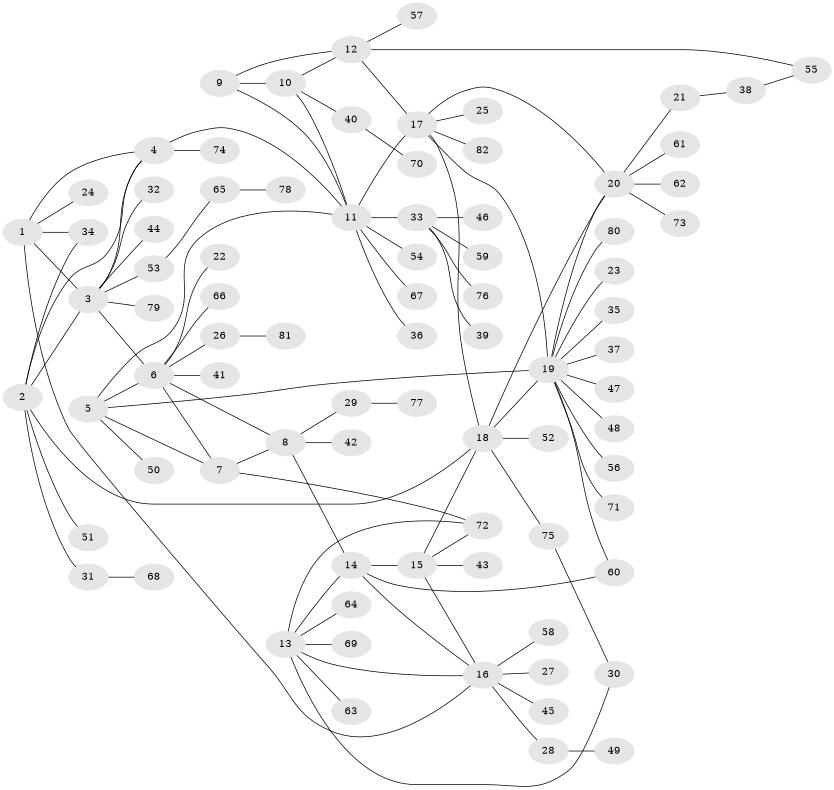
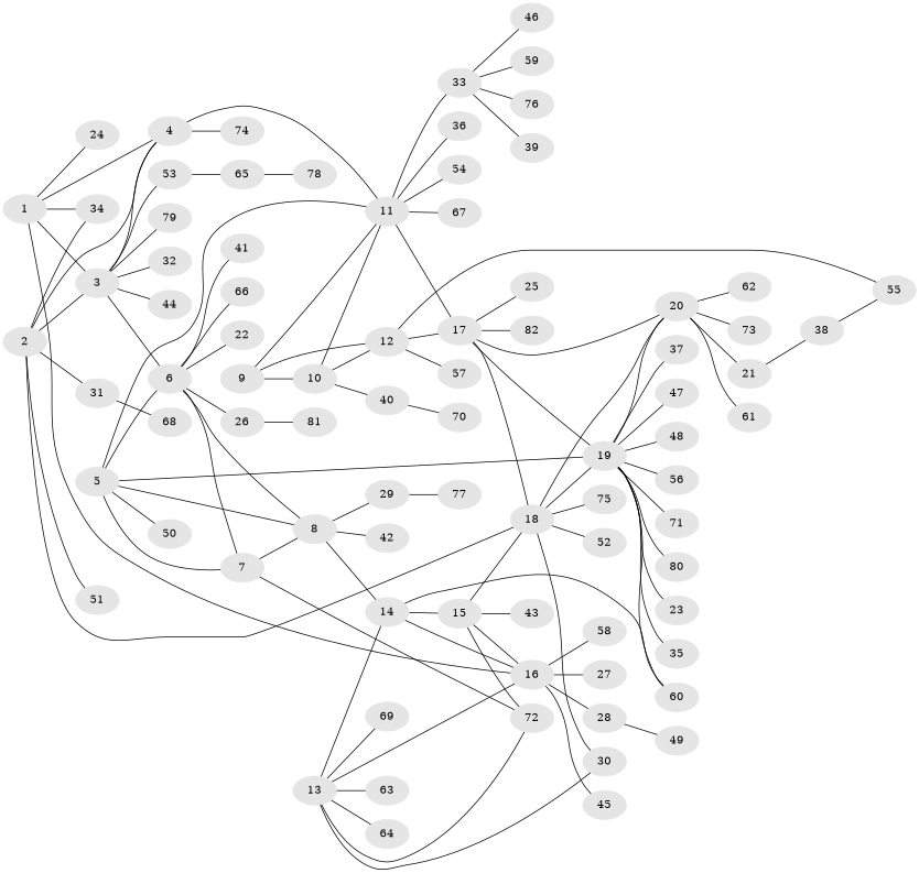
  graph {
    rankdir=LR
    node [color=gray90 style=filled]
    1
    3
    4
    16
    24
    34
    2
    18
    31
    51
    6
    32
    44
    53
    79
    11
    74
    27
    28
    45
    58
    19
    30
    20
    52
    75
    68
    7
    8
    22
    26
    41
    66
    65
    33
    36
    54
    67
    17
    5
    50
    72
    14
    29
    42
    60
    23
    35
    37
    47
    48
    56
    71
    80
    81
    15
    77
    9
    10
    12
    40
    55
    57
    43
    70
    39
    46
    59
    76
    25
    82
    13
    63
    64
    69
    49
    21
    61
    62
    73
    38
    78
    1 -- 3
    1 -- 4
    1 -- 16
    1 -- 24
    1 -- 34
    3 -- 4
    3 -- 6
    3 -- 32
    3 -- 44
    3 -- 53
    3 -- 79
    4 -- 11
    4 -- 74
    16 -- 27
    16 -- 28
    16 -- 45
    16 -- 58
    2 -- 3
    2 -- 4
    2 -- 34
    2 -- 18
    2 -- 31
    2 -- 51
    18 -- 19
-   75 -- 30
+   18 -- 30
    18 -- 20
    18 -- 52
    18 -- 75
    31 -- 68
    6 -- 7
    6 -- 8
    6 -- 22
    6 -- 26
    6 -- 41
    6 -- 66
    53 -- 65
    11 -- 33
    11 -- 36
    11 -- 54
    11 -- 67
    11 -- 17
    28 -- 49
    19 -- 20
    19 -- 60
    19 -- 23
    19 -- 35
    19 -- 37
    19 -- 47
    19 -- 48
    19 -- 56
    19 -- 71
    19 -- 80
    20 -- 21
    20 -- 61
    20 -- 62
    20 -- 73
    7 -- 8
    7 -- 72
    8 -- 14
    8 -- 29
    8 -- 42
    26 -- 81
    65 -- 78
    33 -- 39
    33 -- 46
    33 -- 59
    33 -- 76
    17 -- 18
    17 -- 19
    17 -- 20
    17 -- 25
    17 -- 82
    5 -- 6
    5 -- 11
    5 -- 19
    5 -- 7
+   5 -- 8
    5 -- 50
    14 -- 16
    14 -- 60
    14 -- 15
    29 -- 77
    15 -- 16
    15 -- 18
    15 -- 72
    15 -- 43
    9 -- 11
    9 -- 10
    9 -- 12
    10 -- 11
    10 -- 12
    10 -- 40
    12 -- 17
    12 -- 55
    12 -- 57
    40 -- 70
    13 -- 16
    13 -- 30
    13 -- 72
    13 -- 14
    13 -- 63
    13 -- 64
    13 -- 69
    21 -- 38
    38 -- 55
  }
